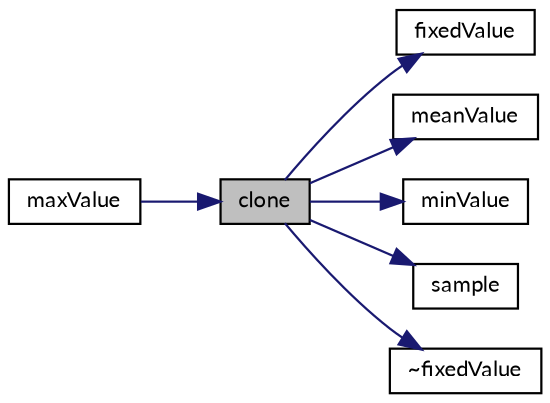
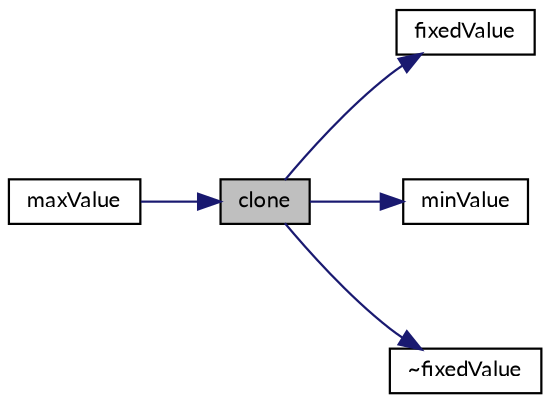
  digraph {
    fontname=Lato
    rankdir=LR
    node [color=black fontname=Lato fontsize=10 shape=record]
    edge [color=midnightblue fontname=Lato fontsize=10 labelfontname=FreeSans labelfontsize=10 style=solid]
    n1 [fillcolor=grey75 fontcolor=black height=0.2 label=clone style=filled width=0.4]
    n2 [height=0.2 label=fixedValue width=0.4]
-   n3 [height=0.2 label=meanValue width=0.4]
    n4 [height=0.2 label=minValue width=0.4]
-   n5 [height=0.2 label=sample width=0.4]
    n6 [height=0.2 label="~fixedValue" width=0.4]
    n7 [height=0.2 label=maxValue width=0.4]
    n1 -> n2
-   n1 -> n3
    n1 -> n4
-   n1 -> n5
    n1 -> n6
    n7 -> n1
  }
